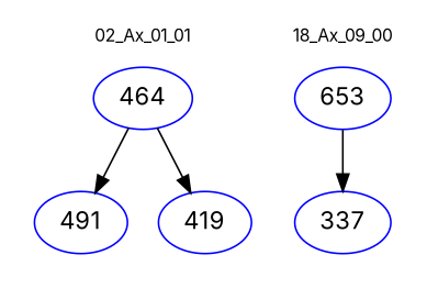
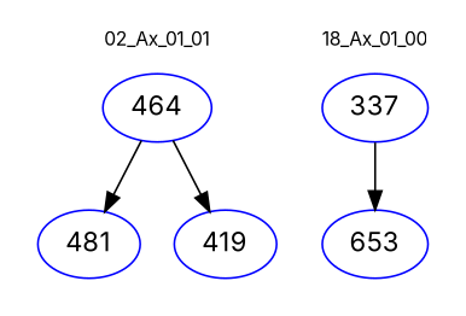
  digraph {
    fontname=Inter
    node [color=blue fontname=Inter]
    edge [color=black fontname=Inter]
    n1 [label=464]
-   n2 [label=491]
+   n2 [label=481]
    n3 [label=419]
    n4 [label=337]
    n5 [label=653]
    subgraph cluster_1 {
      color=white
      fontsize=10
      label="02_Ax_01_01"
      n1
      n2
      n3
    }
    subgraph cluster_2 {
      color=white
      fontsize=10
-     label="18_Ax_09_00"
+     label="18_Ax_01_00"
      n4
      n5
    }
    n1 -> n2
    n1 -> n3
-   n5 -> n4
+   n4 -> n5
  }
